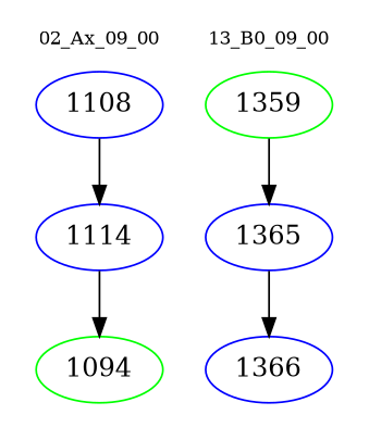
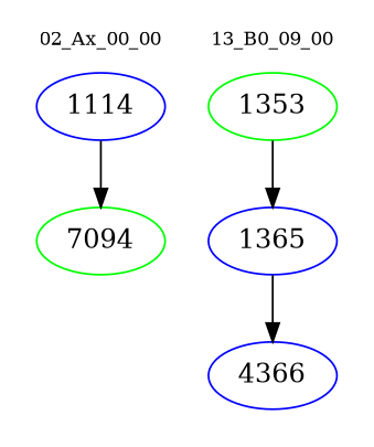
  digraph {
    node [color=blue]
    edge [color=black]
-   n1 [label=1108]
-   n2 [color=green label=1094]
+   n2 [color=green label=7094]
    n3 [label=1114]
    n4 [label=1365]
-   n5 [color=green label=1359]
-   n6 [label=1366]
+   n5 [color=green label=1353]
+   n6 [label=4366]
    subgraph cluster_1 {
      color=white
      fontsize=10
-     label="02_Ax_09_00"
-     n1
+     label="02_Ax_00_00"
      n2
      n3
    }
    subgraph cluster_2 {
      color=white
      fontsize=10
      label="13_B0_09_00"
      n4
      n5
      n6
    }
-   n1 -> n3
    n3 -> n2
    n4 -> n6
    n5 -> n4
  }
